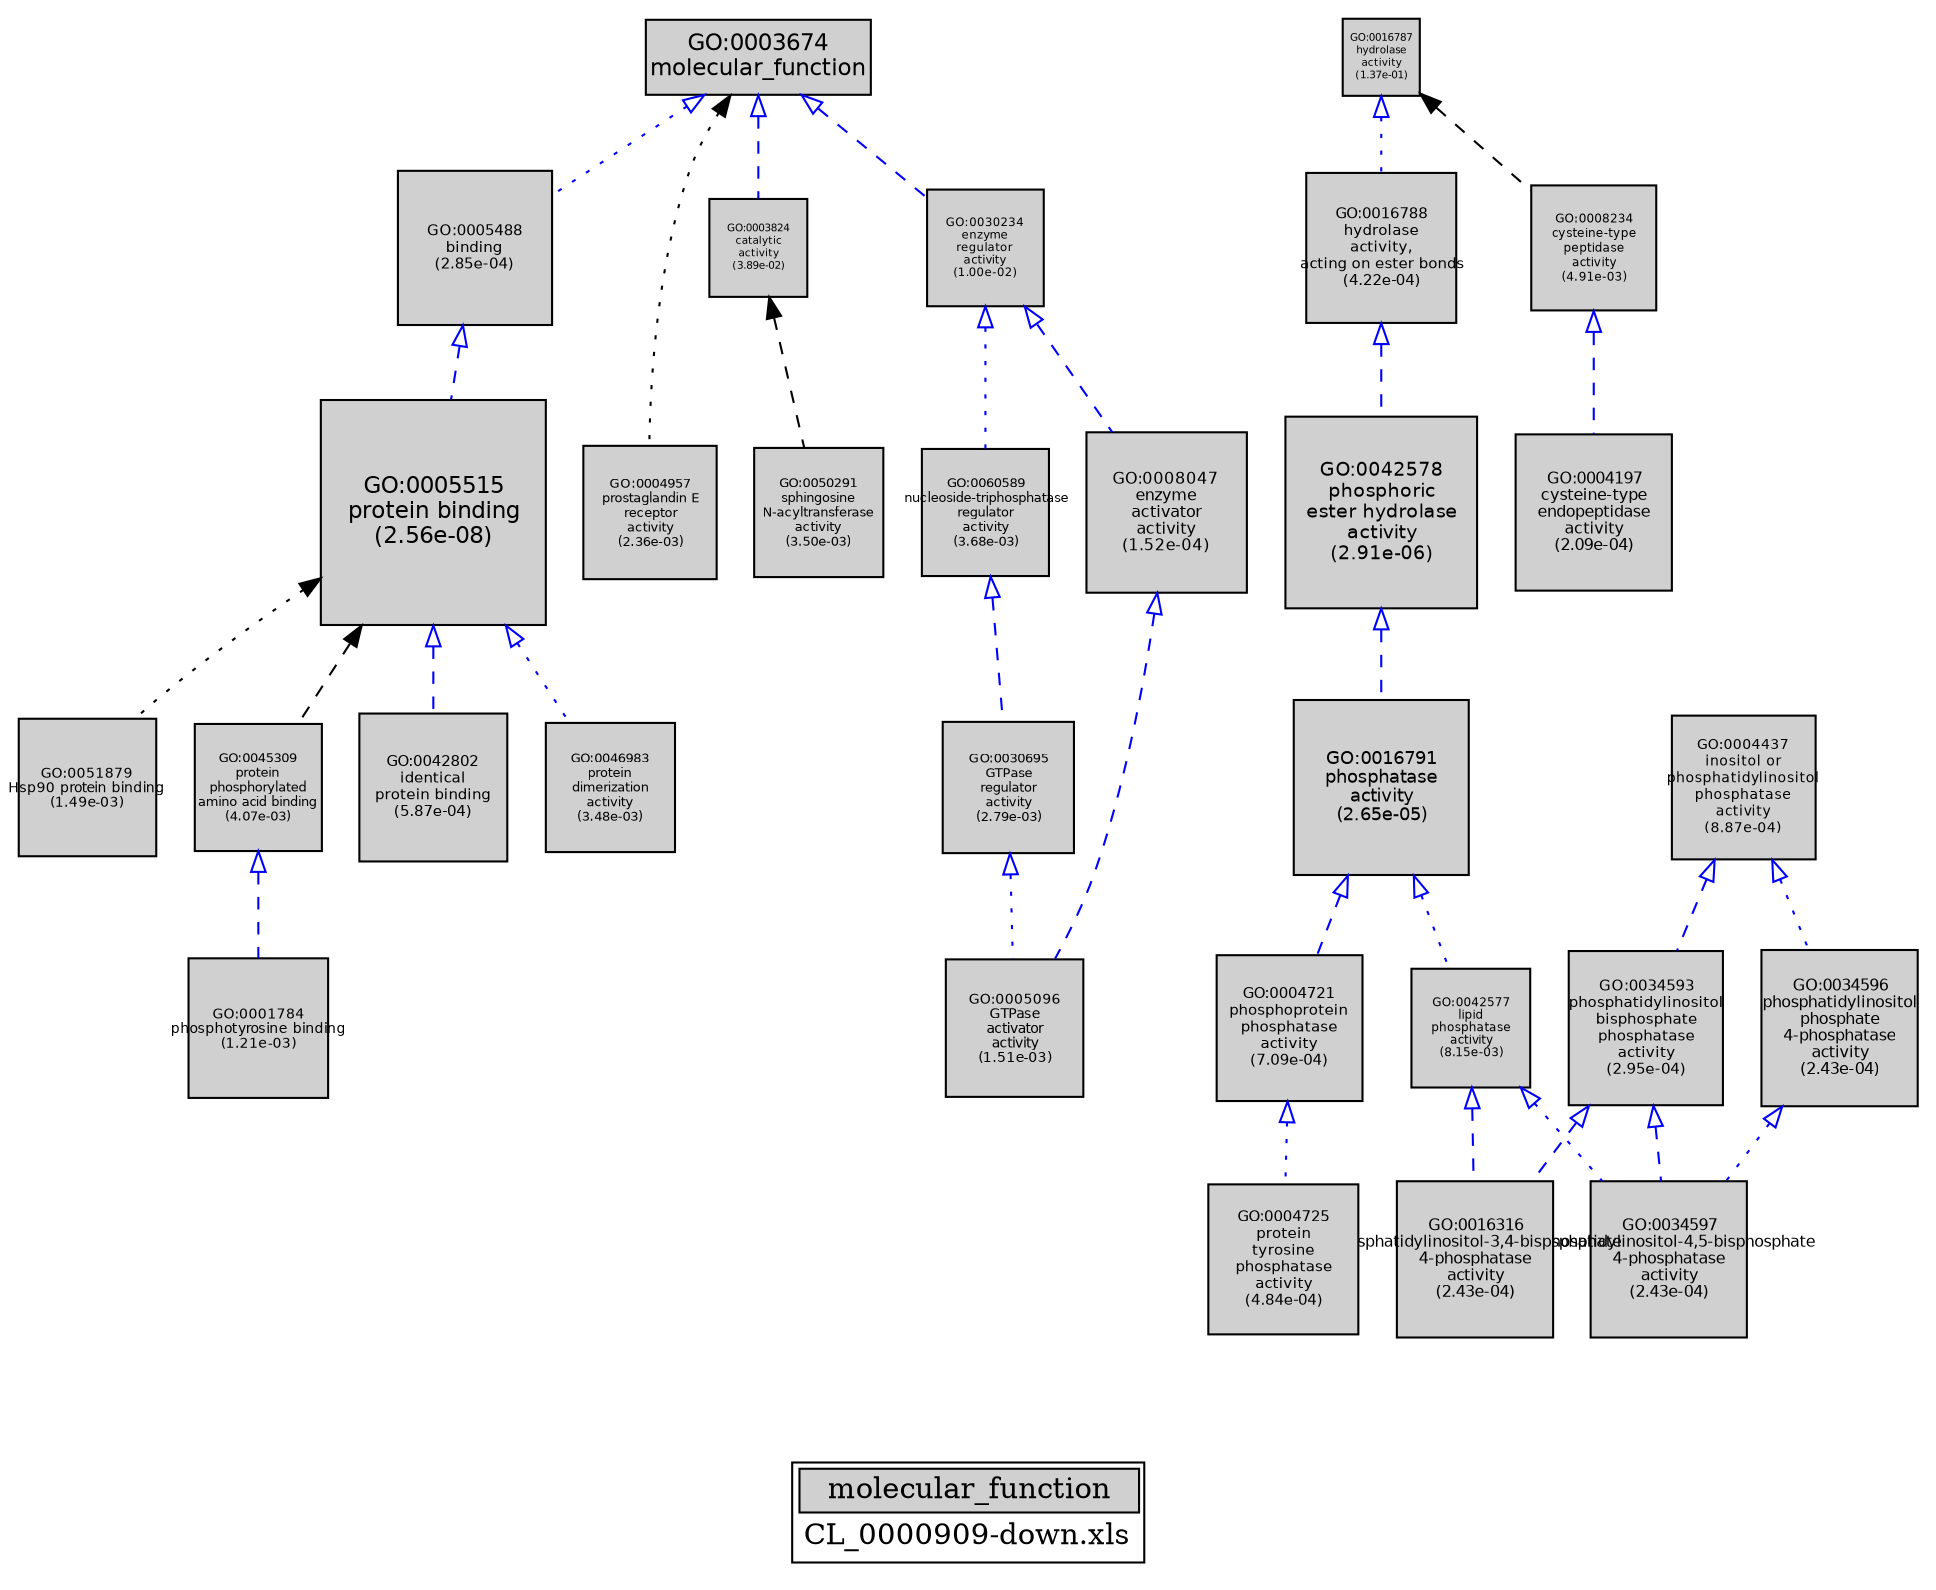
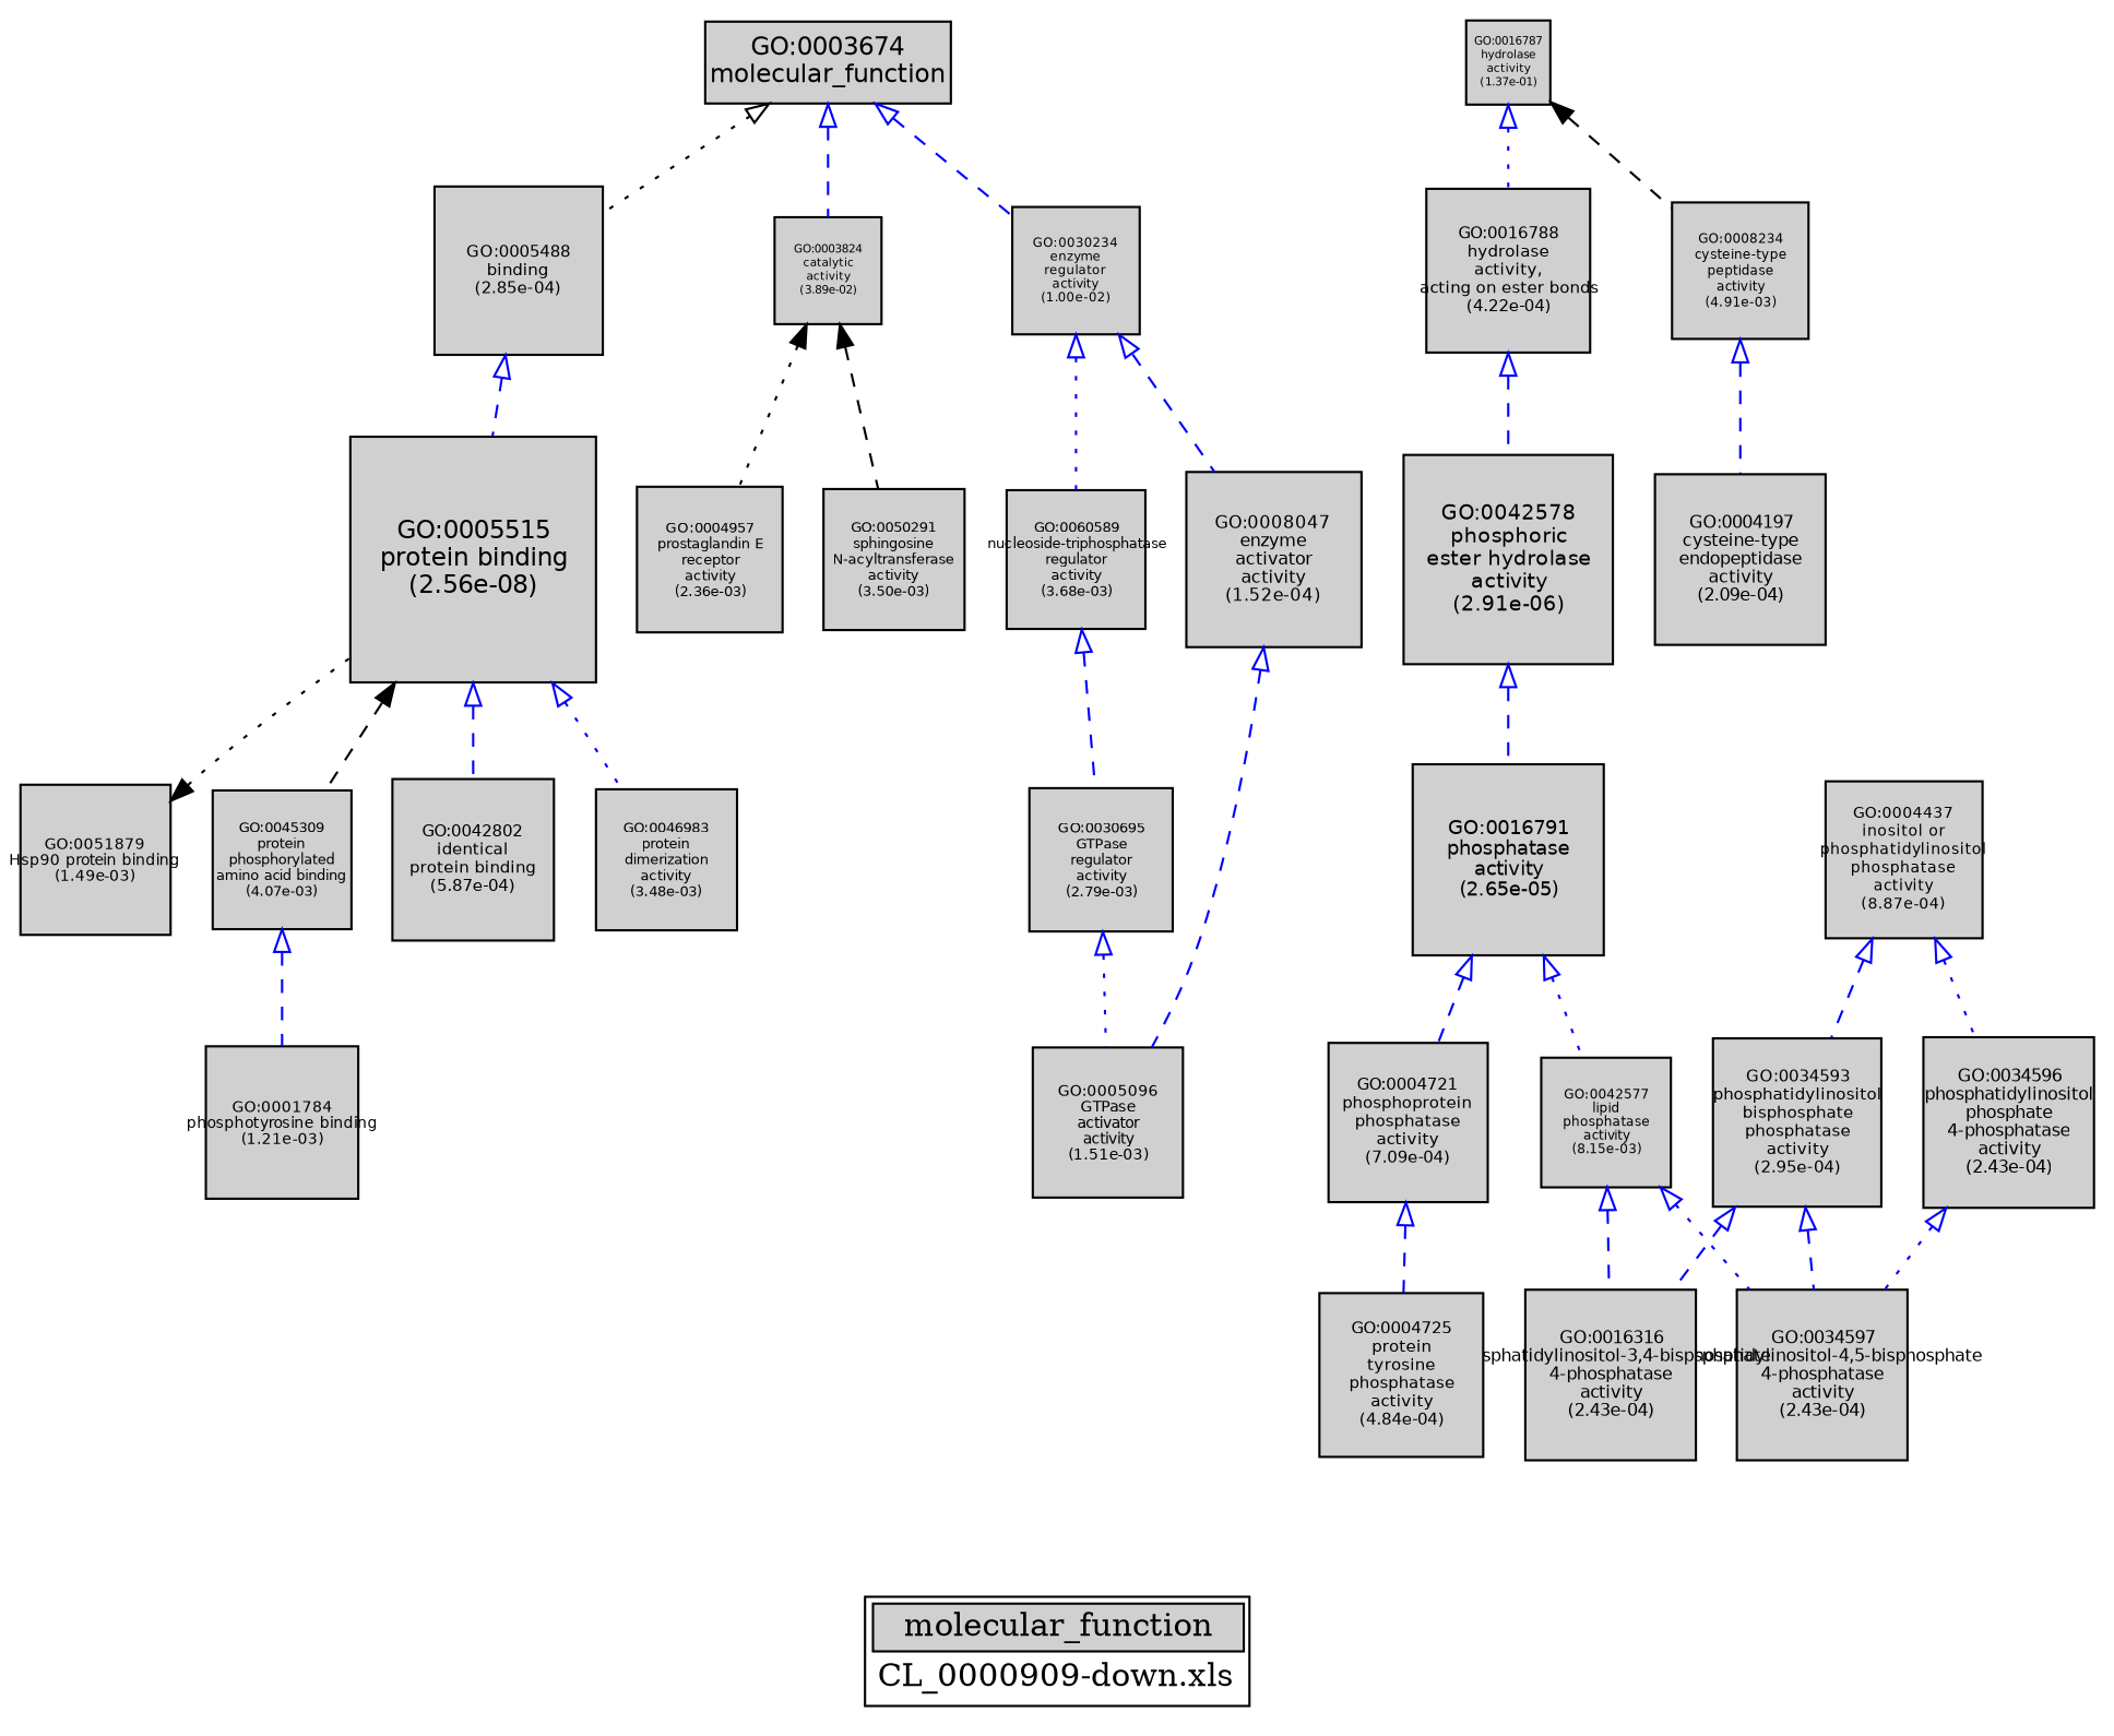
  digraph {
    bgcolor="#FFFFFF"
    label=<<TABLE COLOR="black" BGCOLOR="white"><TR><TD COLSPAN="2" BGCOLOR="#D0D0D0"><FONT COLOR="black">molecular_function</FONT></TD></TR><TR><TD BORDER="0">CL_0000909-down.xls</TD></TR></TABLE>>
    node [color=black fillcolor="#D0D0D0" fixedsize=true fontcolor=black fontname=Helvetica fontsize=7.46984825403 shape=box style=filled]
    edge [arrowtail=empty color=blue dir=back style=dashed weight=5.0]
    n1 [fontsize=6.14377337896 height=0.853301858188 label=<<TABLE BORDER="0"><TR><TD>GO:0060589<BR/>nucleoside-triphosphatase<BR/>regulator<BR/>activity<BR/>(3.68e-03)</TD></TR></TABLE>> width=0.853301858188]
    n2 [fontsize=8.39751015891 height=1.1663208554 label=<<TABLE BORDER="0"><TR><TD>GO:0016791<BR/>phosphatase<BR/>activity<BR/>(2.65e-05)</TD></TR></TABLE>> width=1.1663208554]
    n3 [fontsize=6.08935072236 height=0.845743155883 label=<<TABLE BORDER="0"><TR><TD>GO:0045309<BR/>protein<BR/>phosphorylated<BR/>amino acid binding<BR/>(4.07e-03)</TD></TR></TABLE>> width=0.845743155883]
    n4 [fontsize=5.69855011532 height=0.791465293795 label=<<TABLE BORDER="0"><TR><TD>GO:0042577<BR/>lipid<BR/>phosphatase<BR/>activity<BR/>(8.15e-03)</TD></TR></TABLE>> width=0.791465293795]
    n5 [fontsize=6.17120560526 height=0.85711188962 label=<<TABLE BORDER="0"><TR><TD>GO:0050291<BR/>sphingosine<BR/>N-acyltransferase<BR/>activity<BR/>(3.50e-03)</TD></TR></TABLE>> width=0.85711188962]
    n6 [fontsize=7.06745909413 height=0.981591540851 label=<<TABLE BORDER="0"><TR><TD>GO:0042802<BR/>identical<BR/>protein binding<BR/>(5.87e-04)</TD></TR></TABLE>> width=0.981591540851]
    n7 [fontsize=9.2299640591 height=1.28193945265 label=<<TABLE BORDER="0"><TR><TD>GO:0042578<BR/>phosphoric<BR/>ester hydrolase<BR/>activity<BR/>(2.91e-06)</TD></TR></TABLE>> width=1.28193945265]
    n8 [fontsize=7.22127200868 height=1.00295444565 label=<<TABLE BORDER="0"><TR><TD>GO:0016788<BR/>hydrolase<BR/>activity,<BR/>acting on ester bonds<BR/>(4.22e-04)</TD></TR></TABLE>> width=1.00295444565]
    n9 [fontsize=7.53722239003 height=1.04683644306 label=<<TABLE BORDER="0"><TR><TD>GO:0004197<BR/>cysteine-type<BR/>endopeptidase<BR/>activity<BR/>(2.09e-04)</TD></TR></TABLE>> width=1.04683644306]
    n10 [fontsize=6.61415458819 height=0.918632581694 label=<<TABLE BORDER="0"><TR><TD>GO:0051879<BR/>Hsp90 protein binding<BR/>(1.49e-03)</TD></TR></TABLE>> width=0.918632581694]
    n11 [fontsize=10.8 label=<<TABLE BORDER="0"><TR><TD>GO:0003674<BR/>molecular_function</TD></TR></TABLE>> width=1.5]
    n12 [fontsize=7.39907849246 height=1.02764979062 label=<<TABLE BORDER="0"><TR><TD>GO:0005488<BR/>binding<BR/>(2.85e-04)</TD></TR></TABLE>> width=1.02764979062]
    n13 [fontsize=10.8 height=1.5 label=<<TABLE BORDER="0"><TR><TD>GO:0005515<BR/>protein binding<BR/>(2.56e-08)</TD></TR></TABLE>> width=1.5]
    n14 [fontsize=5.0 height=0.514302914383 label=<<TABLE BORDER="0"><TR><TD>GO:0016787<BR/>hydrolase<BR/>activity<BR/>(1.37e-01)</TD></TR></TABLE>> width=0.514302914383]
    n15 [fontsize=7.3830648272 height=1.02542567044 label=<<TABLE BORDER="0"><TR><TD>GO:0034593<BR/>phosphatidylinositol<BR/>bisphosphate<BR/>phosphatase<BR/>activity<BR/>(2.95e-04)</TD></TR></TABLE>> width=1.02542567044]
    n16 [fontsize=7.6748749243 height=1.0659548506 label=<<TABLE BORDER="0"><TR><TD>GO:0008047<BR/>enzyme<BR/>activator<BR/>activity<BR/>(1.52e-04)</TD></TR></TABLE>> width=1.0659548506]
    n17 [fontsize=6.87072700411 height=0.95426763946 label=<<TABLE BORDER="0"><TR><TD>GO:0004437<BR/>inositol or<BR/>phosphatidylinositol<BR/>phosphatase<BR/>activity<BR/>(8.87e-04)</TD></TR></TABLE>> width=0.95426763946]
    n18 [fontsize=6.29141752566 height=0.873807989675 label=<<TABLE BORDER="0"><TR><TD>GO:0030695<BR/>GTPase<BR/>regulator<BR/>activity<BR/>(2.79e-03)</TD></TR></TABLE>> width=0.873807989675]
    n19 [fontsize=6.38033388658 height=0.886157484248 label=<<TABLE BORDER="0"><TR><TD>GO:0004957<BR/>prostaglandin E<BR/>receptor<BR/>activity<BR/>(2.36e-03)</TD></TR></TABLE>> width=0.886157484248]
    n20 [fontsize=6.97774121381 height=0.96913072414 label=<<TABLE BORDER="0"><TR><TD>GO:0004721<BR/>phosphoprotein<BR/>phosphatase<BR/>activity<BR/>(7.09e-04)</TD></TR></TABLE>> width=0.96913072414]
    n21 [fontsize=7.15790977869 height=0.994154135929 label=<<TABLE BORDER="0"><TR><TD>GO:0004725<BR/>protein<BR/>tyrosine<BR/>phosphatase<BR/>activity<BR/>(4.84e-04)</TD></TR></TABLE>> width=0.994154135929]
    n22 [fontsize=5.0 height=0.652622976372 label=<<TABLE BORDER="0"><TR><TD>GO:0003824<BR/>catalytic<BR/>activity<BR/>(3.89e-02)</TD></TR></TABLE>> width=0.652622976372]
    n23 [fontsize=6.17519661243 height=0.85766619617 label=<<TABLE BORDER="0"><TR><TD>GO:0046983<BR/>protein<BR/>dimerization<BR/>activity<BR/>(3.48e-03)</TD></TR></TABLE>> width=0.85766619617]
    n24 [height=1.03747892417 label=<<TABLE BORDER="0"><TR><TD>GO:0034597<BR/>phosphatidylinositol-4,5-bisphosphate<BR/>4-phosphatase<BR/>activity<BR/>(2.43e-04)</TD></TR></TABLE>> width=1.03747892417]
    n25 [fontsize=5.98691482347 height=0.831515947704 label=<<TABLE BORDER="0"><TR><TD>GO:0008234<BR/>cysteine-type<BR/>peptidase<BR/>activity<BR/>(4.91e-03)</TD></TR></TABLE>> width=0.831515947704]
    n26 [fontsize=5.57667643948 height=0.774538394372 label=<<TABLE BORDER="0"><TR><TD>GO:0030234<BR/>enzyme<BR/>regulator<BR/>activity<BR/>(1.00e-02)</TD></TR></TABLE>> width=0.774538394372]
    n27 [fontsize=6.71957913551 height=0.933274879932 label=<<TABLE BORDER="0"><TR><TD>GO:0001784<BR/>phosphotyrosine binding<BR/>(1.21e-03)</TD></TR></TABLE>> width=0.933274879932]
    n28 [height=1.03747892417 label=<<TABLE BORDER="0"><TR><TD>GO:0016316<BR/>phosphatidylinositol-3,4-bisphosphate<BR/>4-phosphatase<BR/>activity<BR/>(2.43e-04)</TD></TR></TABLE>> width=1.03747892417]
    n29 [height=1.03747892417 label=<<TABLE BORDER="0"><TR><TD>GO:0034596<BR/>phosphatidylinositol<BR/>phosphate<BR/>4-phosphatase<BR/>activity<BR/>(2.43e-04)</TD></TR></TABLE>> width=1.03747892417]
    n30 [fontsize=6.60711431086 height=0.917654765397 label=<<TABLE BORDER="0"><TR><TD>GO:0005096<BR/>GTPase<BR/>activator<BR/>activity<BR/>(1.51e-03)</TD></TR></TABLE>> width=0.917654765397]
    subgraph sub_1 {
      n1
      n2
      n3
      n4
      n5
      n6
      n7
      n8
      n9
      n10
      n11
      n12
      n13
      n14
      n15
      n16
      n17
      n18
      n19
      n20
      n21
      n22
      n23
      n24
      n25
      n26
      n27
      n28
      n29
      n30
    }
    subgraph sub_2 {
      n5
      n10
      n19
      subgraph sub_3 {
        subgraph sub_4 {
        }
        subgraph sub_5 {
        }
      }
      subgraph sub_6 {
      }
      subgraph sub_7 {
        n1
        n2
        n3
        n4
        n6
        n7
        n8
        n9
        n11
        n12
        n13
        n14
        n15
        n16
        n17
        n18
        n20
        n21
        n22
        n23
        n24
        n25
        n26
        n27
        n28
        n29
        n30
      }
    }
    n1 -> n18
    n2 -> n4 [style=dotted]
    n2 -> n20
    n3 -> n27
    n4 -> n24 [style=dotted]
    n4 -> n28
    n7 -> n2
    n8 -> n7
-   n11 -> n12 [style=dotted]
-   n11 -> n19 [style=dotted weight=1 arrowtail="" color=""]
+   n11 -> n12 [color=black style=dotted]
+   n22 -> n19 [style=dotted weight=1 arrowtail="" color=""]
    n11 -> n22
    n11 -> n26
    n12 -> n13
    n13 -> n3 [weight=1 arrowtail="" color=""]
    n13 -> n6
-   n13 -> n10 [style=dotted weight=1 arrowtail="" color=""]
+   n10 -> n13 [style=dotted weight=1 arrowtail="" color=""]
    n13 -> n23 [style=dotted]
    n14 -> n8 [style=dotted]
    n14 -> n25 [weight=1 arrowtail="" color=""]
    n15 -> n24
    n15 -> n28
    n16 -> n30
    n17 -> n15
    n17 -> n29 [style=dotted]
    n18 -> n30 [style=dotted]
-   n20 -> n21 [style=dotted]
+   n20 -> n21
    n22 -> n5 [weight=1 arrowtail="" color=""]
    n25 -> n9
    n26 -> n1 [style=dotted]
    n26 -> n16
    n29 -> n24 [style=dotted]
  }
